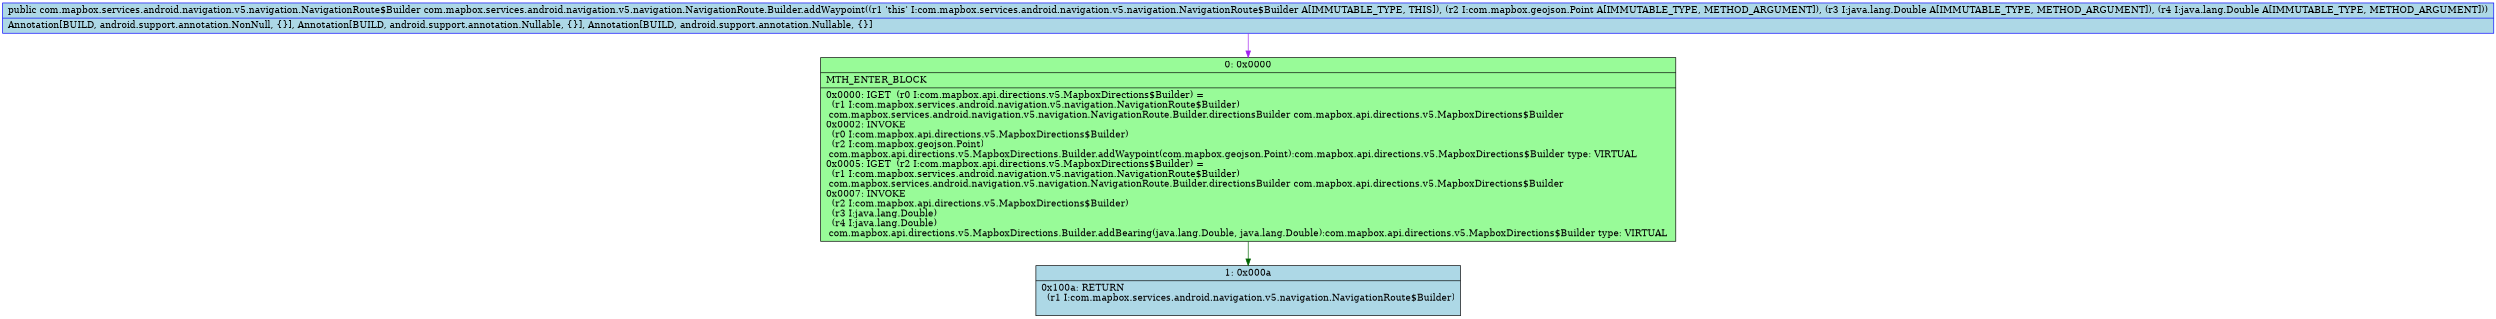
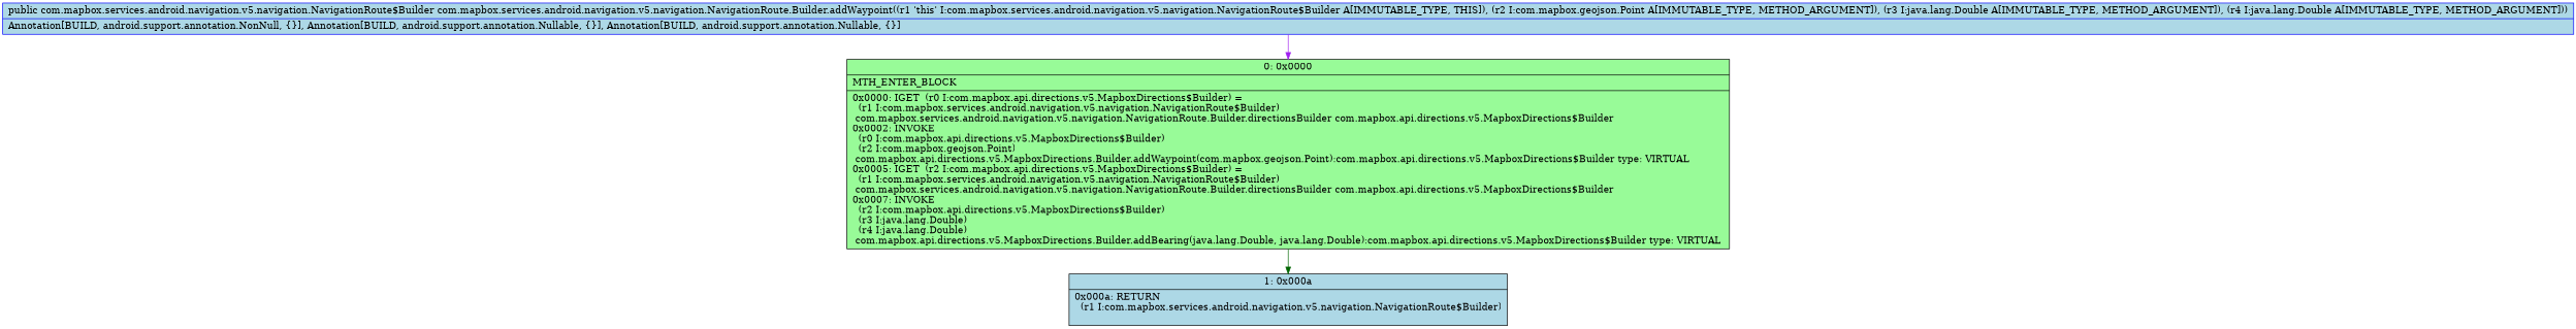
  digraph {
    node [shape=record style=filled fillcolor=lightblue color=black]
    edge [style=solid]
    n1 [label="{0\:\ 0x0000|MTH_ENTER_BLOCK\l|0x0000: IGET  (r0 I:com.mapbox.api.directions.v5.MapboxDirections$Builder) = \l  (r1 I:com.mapbox.services.android.navigation.v5.navigation.NavigationRoute$Builder)\l com.mapbox.services.android.navigation.v5.navigation.NavigationRoute.Builder.directionsBuilder com.mapbox.api.directions.v5.MapboxDirections$Builder \l0x0002: INVOKE  \l  (r0 I:com.mapbox.api.directions.v5.MapboxDirections$Builder)\l  (r2 I:com.mapbox.geojson.Point)\l com.mapbox.api.directions.v5.MapboxDirections.Builder.addWaypoint(com.mapbox.geojson.Point):com.mapbox.api.directions.v5.MapboxDirections$Builder type: VIRTUAL \l0x0005: IGET  (r2 I:com.mapbox.api.directions.v5.MapboxDirections$Builder) = \l  (r1 I:com.mapbox.services.android.navigation.v5.navigation.NavigationRoute$Builder)\l com.mapbox.services.android.navigation.v5.navigation.NavigationRoute.Builder.directionsBuilder com.mapbox.api.directions.v5.MapboxDirections$Builder \l0x0007: INVOKE  \l  (r2 I:com.mapbox.api.directions.v5.MapboxDirections$Builder)\l  (r3 I:java.lang.Double)\l  (r4 I:java.lang.Double)\l com.mapbox.api.directions.v5.MapboxDirections.Builder.addBearing(java.lang.Double, java.lang.Double):com.mapbox.api.directions.v5.MapboxDirections$Builder type: VIRTUAL \l}" fillcolor=palegreen]
-   n2 [label="{1\:\ 0x000a|0x100a: RETURN  \l  (r1 I:com.mapbox.services.android.navigation.v5.navigation.NavigationRoute$Builder)\l \l}"]
+   n2 [label="{1\:\ 0x000a|0x000a: RETURN  \l  (r1 I:com.mapbox.services.android.navigation.v5.navigation.NavigationRoute$Builder)\l \l}"]
    n3 [label="{public com.mapbox.services.android.navigation.v5.navigation.NavigationRoute$Builder com.mapbox.services.android.navigation.v5.navigation.NavigationRoute.Builder.addWaypoint((r1 'this' I:com.mapbox.services.android.navigation.v5.navigation.NavigationRoute$Builder A[IMMUTABLE_TYPE, THIS]), (r2 I:com.mapbox.geojson.Point A[IMMUTABLE_TYPE, METHOD_ARGUMENT]), (r3 I:java.lang.Double A[IMMUTABLE_TYPE, METHOD_ARGUMENT]), (r4 I:java.lang.Double A[IMMUTABLE_TYPE, METHOD_ARGUMENT]))  | Annotation[BUILD, android.support.annotation.NonNull, \{\}], Annotation[BUILD, android.support.annotation.Nullable, \{\}], Annotation[BUILD, android.support.annotation.Nullable, \{\}]\l}" color=blue]
    n1 -> n2 [color=darkgreen]
    n3 -> n1 [color=purple]
  }
